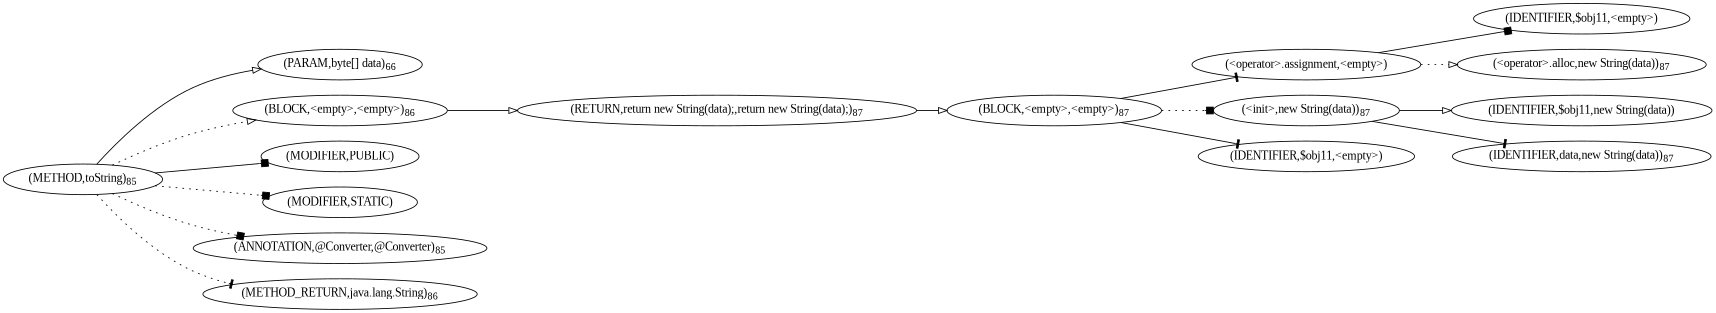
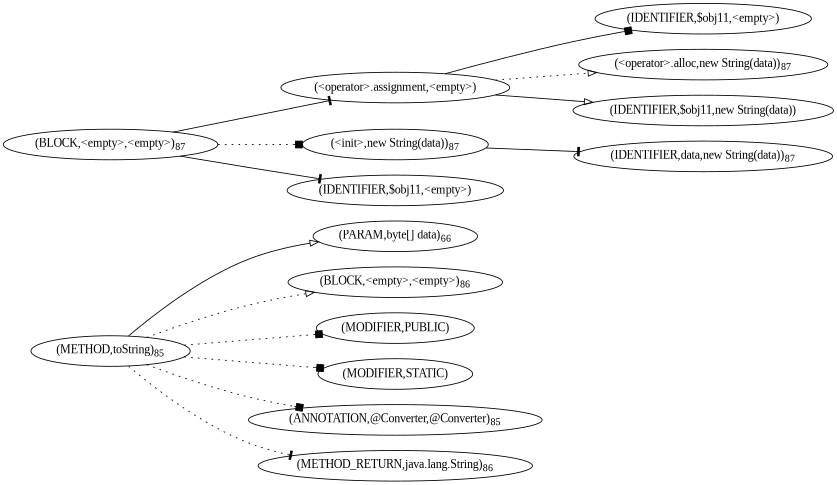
  digraph {
    fontname="Liberation Serif"
    rankdir=LR
    node [fontname="Liberation Serif"]
    edge [arrowhead=onormal fontname="Liberation Serif" style=solid]
    n1 [label=<(METHOD,toString)<SUB>85</SUB>>]
    n2 [label=<(PARAM,byte[] data)<SUB>66</SUB>>]
    n3 [label=<(BLOCK,&lt;empty&gt;,&lt;empty&gt;)<SUB>86</SUB>>]
    n4 [label=<(MODIFIER,PUBLIC)>]
    n5 [label=<(MODIFIER,STATIC)>]
    n6 [label=<(ANNOTATION,@Converter,@Converter)<SUB>85</SUB>>]
    n7 [label=<(METHOD_RETURN,java.lang.String)<SUB>86</SUB>>]
-   n8 [label=<(RETURN,return new String(data);,return new String(data);)<SUB>87</SUB>>]
    n9 [label=<(BLOCK,&lt;empty&gt;,&lt;empty&gt;)<SUB>87</SUB>>]
    n10 [label=<(&lt;operator&gt;.assignment,&lt;empty&gt;)>]
    n11 [label=<(&lt;init&gt;,new String(data))<SUB>87</SUB>>]
    n12 [label=<(IDENTIFIER,$obj11,&lt;empty&gt;)>]
    n13 [label=<(IDENTIFIER,$obj11,&lt;empty&gt;)>]
    n14 [label=<(&lt;operator&gt;.alloc,new String(data))<SUB>87</SUB>>]
    n15 [label=<(IDENTIFIER,$obj11,new String(data))>]
    n16 [label=<(IDENTIFIER,data,new String(data))<SUB>87</SUB>>]
    n1 -> n2
    n1 -> n3 [style=dotted]
-   n1 -> n4 [arrowhead=box]
+   n1 -> n4 [arrowhead=box style=dotted]
    n1 -> n5 [arrowhead=box style=dotted]
    n1 -> n6 [arrowhead=box style=dotted]
    n1 -> n7 [arrowhead=tee style=dotted]
-   n3 -> n8
-   n8 -> n9
    n9 -> n10 [arrowhead=tee]
    n9 -> n11 [arrowhead=box style=dotted]
    n9 -> n12 [arrowhead=tee]
    n10 -> n13 [arrowhead=box]
    n10 -> n14 [style=dotted]
-   n11 -> n15
+   n10 -> n15
    n11 -> n16 [arrowhead=tee]
  }
